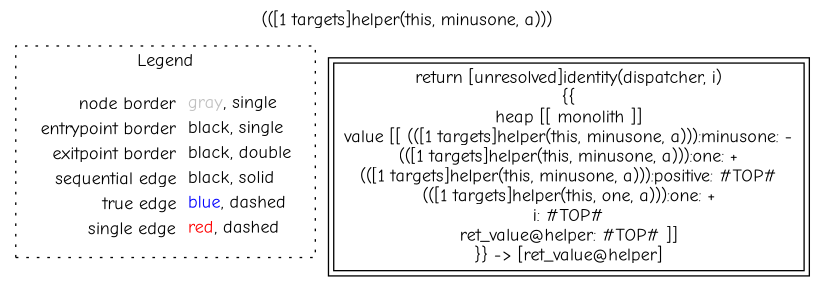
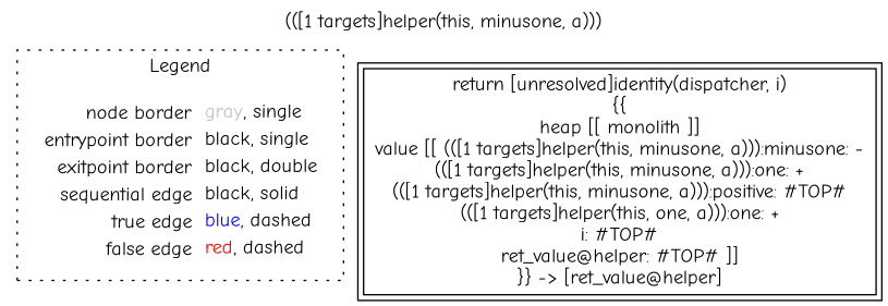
  digraph {
    label="(([1 targets]helper(this, minusone, a)))"
    labelloc=t
    fontname="Comic Neue"
    node [fontname="Comic Neue"]
-   n1 [label=<<table border="0" cellpadding="2" cellspacing="0" cellborder="0"><tr><td align="right">node border&nbsp;</td><td align="left"><font color="gray">gray</font>, single</td></tr><tr><td align="right">entrypoint border&nbsp;</td><td align="left"><font color="black">black</font>, single</td></tr><tr><td align="right">exitpoint border&nbsp;</td><td align="left"><font color="black">black</font>, double</td></tr><tr><td align="right">sequential edge&nbsp;</td><td align="left"><font color="black">black</font>, solid</td></tr><tr><td align="right">true edge&nbsp;</td><td align="left"><font color="blue">blue</font>, dashed</td></tr><tr><td align="right">single edge&nbsp;</td><td align="left"><font color="red">red</font>, dashed</td></tr></table>> shape=plaintext]
+   n1 [label=<<table border="0" cellpadding="2" cellspacing="0" cellborder="0"><tr><td align="right">node border&nbsp;</td><td align="left"><font color="gray">gray</font>, single</td></tr><tr><td align="right">entrypoint border&nbsp;</td><td align="left"><font color="black">black</font>, single</td></tr><tr><td align="right">exitpoint border&nbsp;</td><td align="left"><font color="black">black</font>, double</td></tr><tr><td align="right">sequential edge&nbsp;</td><td align="left"><font color="black">black</font>, solid</td></tr><tr><td align="right">true edge&nbsp;</td><td align="left"><font color="blue">blue</font>, dashed</td></tr><tr><td align="right">false edge&nbsp;</td><td align="left"><font color="red">red</font>, dashed</td></tr></table>> shape=plaintext]
    n2 [color=black label=<return [unresolved]identity(dispatcher, i)<BR/>{{<BR/>heap [[ monolith ]]<BR/>value [[ (([1 targets]helper(this, minusone, a))):minusone: -<BR/>(([1 targets]helper(this, minusone, a))):one: +<BR/>(([1 targets]helper(this, minusone, a))):positive: #TOP#<BR/>(([1 targets]helper(this, one, a))):one: +<BR/>i: #TOP#<BR/>ret_value@helper: #TOP# ]]<BR/>}} -&gt; [ret_value@helper]> peripheries=2 shape=rect]
    subgraph cluster_1 {
      label=Legend
      style=dotted
      n1
    }
  }
